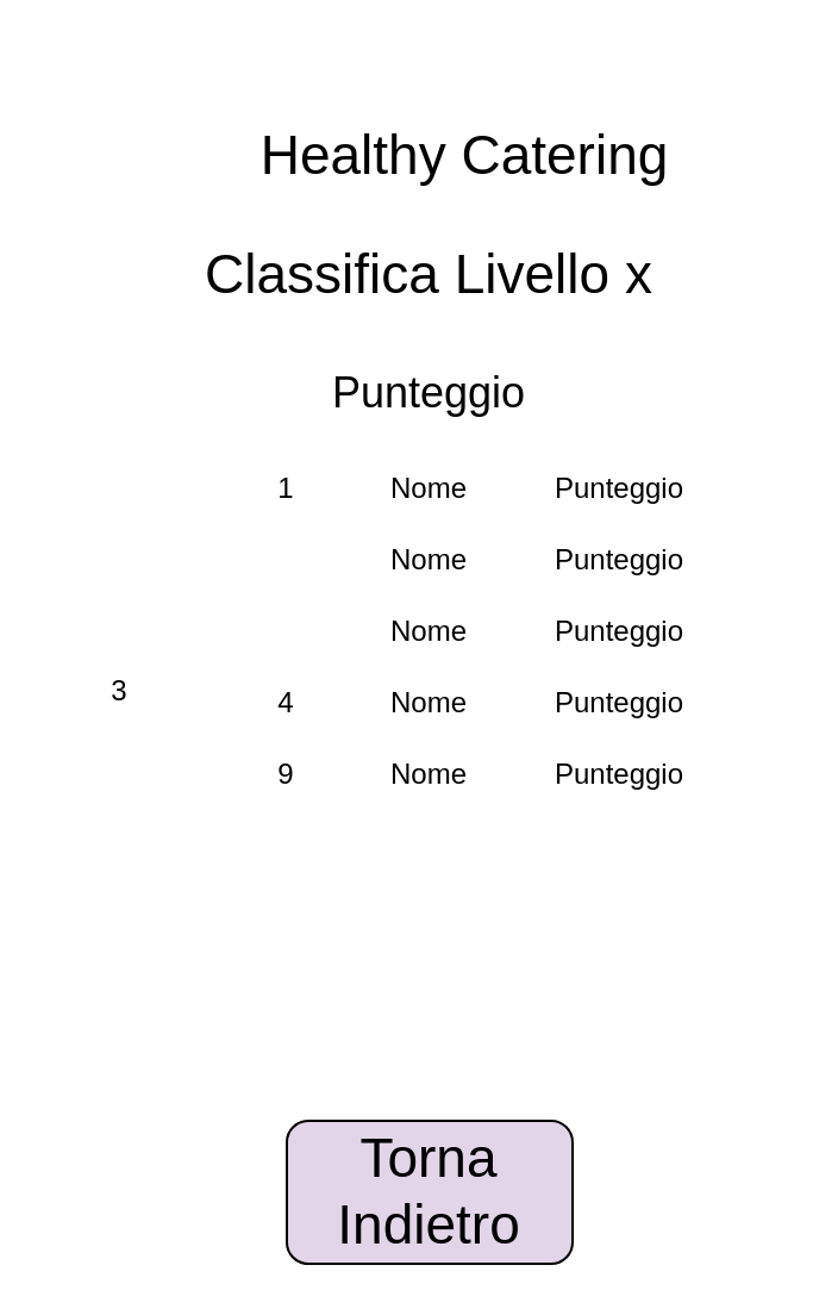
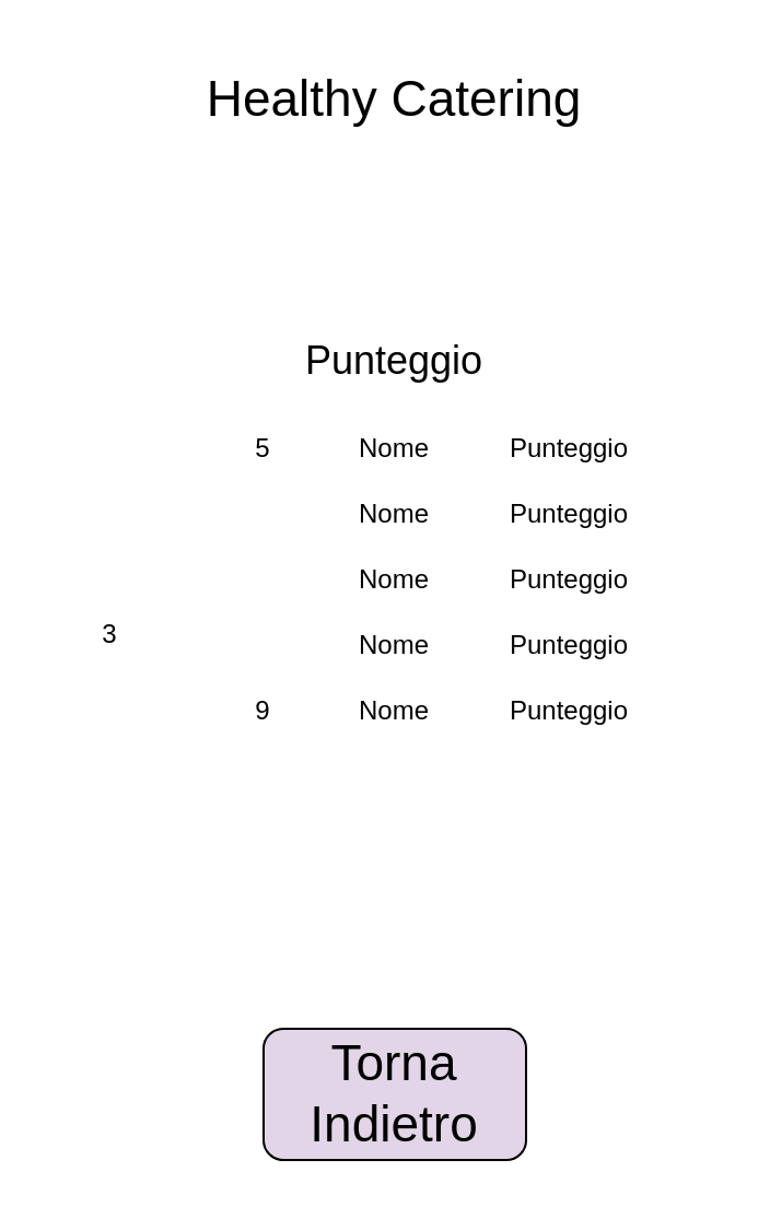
  <mxCell id="0" />
  <mxCell id="1" parent="0" />
- <mxCell id="2" value="&lt;font style=&quot;font-size: 23px&quot;&gt;Healthy Catering&lt;/font&gt;" style="text;html=1;strokeColor=none;fillColor=none;align=center;verticalAlign=middle;whiteSpace=wrap;rounded=0;" parent="1" vertex="1"><mxGeometry x="45" y="40" width="300" height="50" as="geometry" /></mxCell>
- <mxCell id="3" value="Classifica Livello x" style="text;html=1;strokeColor=none;fillColor=none;align=center;verticalAlign=middle;whiteSpace=wrap;rounded=0;fontSize=23;" parent="1" vertex="1"><mxGeometry x="80" y="100" width="200" height="30" as="geometry" /></mxCell>
+ <mxCell id="2" value="&lt;font style=&quot;font-size: 23px&quot;&gt;Healthy Catering&lt;/font&gt;" style="text;html=1;strokeColor=none;fillColor=none;align=center;verticalAlign=middle;whiteSpace=wrap;rounded=0;" parent="1" vertex="1"><mxGeometry x="30" y="20" width="300" height="50" as="geometry" /></mxCell>
  <mxCell id="4" value="Punteggio" style="text;html=1;strokeColor=none;fillColor=none;align=center;verticalAlign=middle;whiteSpace=wrap;rounded=0;fontSize=18;" parent="1" vertex="1"><mxGeometry x="130" y="150" width="100" height="30" as="geometry" /></mxCell>
  <mxCell id="5" value="Nome" style="text;html=1;strokeColor=none;fillColor=none;align=center;verticalAlign=middle;whiteSpace=wrap;rounded=0;" parent="1" vertex="1"><mxGeometry x="150" y="190" width="60" height="30" as="geometry" /></mxCell>
  <mxCell id="6" value="Punteggio" style="text;html=1;strokeColor=none;fillColor=none;align=center;verticalAlign=middle;whiteSpace=wrap;rounded=0;" parent="1" vertex="1"><mxGeometry x="210" y="190" width="100" height="30" as="geometry" /></mxCell>
  <mxCell id="7" value="&lt;font style=&quot;font-size: 23px&quot;&gt;Torna Indietro&lt;/font&gt;" style="rounded=1;whiteSpace=wrap;html=1;fillColor=#e1d5e7;" parent="1" vertex="1"><mxGeometry x="120" y="470" width="120" height="60" as="geometry" /></mxCell>
- <mxCell id="8" value="1" style="text;html=1;strokeColor=none;fillColor=none;align=center;verticalAlign=middle;whiteSpace=wrap;rounded=0;" parent="1" vertex="1"><mxGeometry x="90" y="190" width="60" height="30" as="geometry" /></mxCell>
+ <mxCell id="8" value="5" style="text;html=1;strokeColor=none;fillColor=none;align=center;verticalAlign=middle;whiteSpace=wrap;rounded=0;" parent="1" vertex="1"><mxGeometry x="90" y="190" width="60" height="30" as="geometry" /></mxCell>
  <mxCell id="9" value="3" style="text;html=1;strokeColor=none;fillColor=none;align=center;verticalAlign=middle;whiteSpace=wrap;rounded=0;" parent="1" vertex="1"><mxGeometry x="20" y="275" width="60" height="30" as="geometry" /></mxCell>
- <mxCell id="10" value="4" style="text;html=1;strokeColor=none;fillColor=none;align=center;verticalAlign=middle;whiteSpace=wrap;rounded=0;" parent="1" vertex="1"><mxGeometry x="90" y="280" width="60" height="30" as="geometry" /></mxCell>
  <mxCell id="11" value="9" style="text;html=1;strokeColor=none;fillColor=none;align=center;verticalAlign=middle;whiteSpace=wrap;rounded=0;" parent="1" vertex="1"><mxGeometry x="90" y="310" width="60" height="30" as="geometry" /></mxCell>
  <mxCell id="12" value="Nome" style="text;html=1;strokeColor=none;fillColor=none;align=center;verticalAlign=middle;whiteSpace=wrap;rounded=0;" parent="1" vertex="1"><mxGeometry x="150" y="220" width="60" height="30" as="geometry" /></mxCell>
  <mxCell id="13" value="Punteggio" style="text;html=1;strokeColor=none;fillColor=none;align=center;verticalAlign=middle;whiteSpace=wrap;rounded=0;" parent="1" vertex="1"><mxGeometry x="210" y="220" width="100" height="30" as="geometry" /></mxCell>
  <mxCell id="14" value="Nome" style="text;html=1;strokeColor=none;fillColor=none;align=center;verticalAlign=middle;whiteSpace=wrap;rounded=0;" parent="1" vertex="1"><mxGeometry x="150" y="250" width="60" height="30" as="geometry" /></mxCell>
  <mxCell id="15" value="Punteggio" style="text;html=1;strokeColor=none;fillColor=none;align=center;verticalAlign=middle;whiteSpace=wrap;rounded=0;" parent="1" vertex="1"><mxGeometry x="210" y="250" width="100" height="30" as="geometry" /></mxCell>
  <mxCell id="16" value="Nome" style="text;html=1;strokeColor=none;fillColor=none;align=center;verticalAlign=middle;whiteSpace=wrap;rounded=0;" parent="1" vertex="1"><mxGeometry x="150" y="280" width="60" height="30" as="geometry" /></mxCell>
  <mxCell id="17" value="Punteggio" style="text;html=1;strokeColor=none;fillColor=none;align=center;verticalAlign=middle;whiteSpace=wrap;rounded=0;" parent="1" vertex="1"><mxGeometry x="210" y="280" width="100" height="30" as="geometry" /></mxCell>
  <mxCell id="18" value="Nome" style="text;html=1;strokeColor=none;fillColor=none;align=center;verticalAlign=middle;whiteSpace=wrap;rounded=0;" parent="1" vertex="1"><mxGeometry x="150" y="310" width="60" height="30" as="geometry" /></mxCell>
  <mxCell id="19" value="Punteggio" style="text;html=1;strokeColor=none;fillColor=none;align=center;verticalAlign=middle;whiteSpace=wrap;rounded=0;" parent="1" vertex="1"><mxGeometry x="210" y="310" width="100" height="30" as="geometry" /></mxCell>
